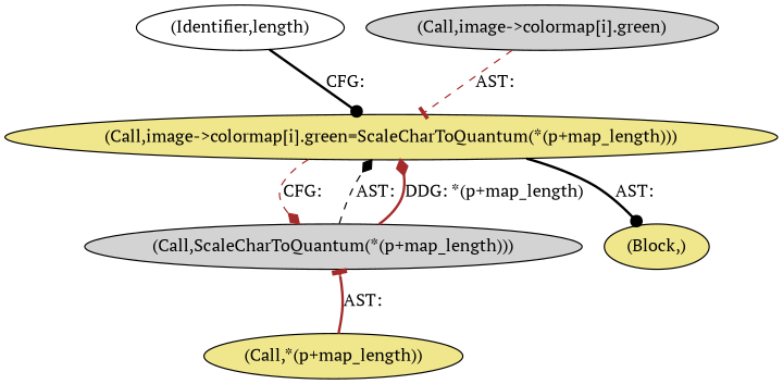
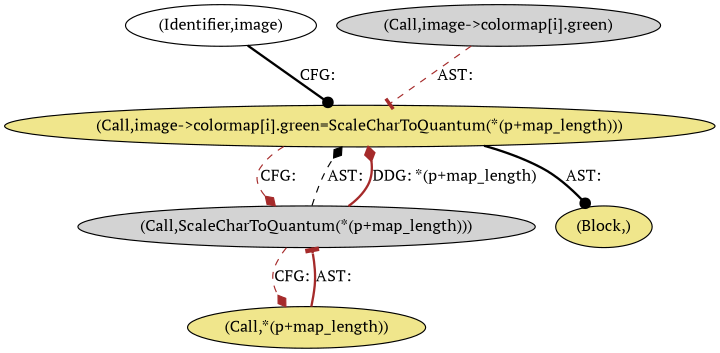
  digraph {
    fontname="PT Serif"
    node [fillcolor=khaki fontname="PT Serif" style=filled]
    edge [arrowhead=diamond color=brown fontname="PT Serif" style=dashed]
    n1 [label="(Call,image->colormap[i].green=ScaleCharToQuantum(*(p+map_length)))"]
    n2 [fillcolor=lightgrey label="(Call,ScaleCharToQuantum(*(p+map_length)))"]
    n3 [label="(Block,)"]
    n4 [label="(Call,*(p+map_length))"]
-   n5 [fillcolor=white label="(Identifier,length)"]
+   n5 [fillcolor=white label="(Identifier,image)"]
    n6 [fillcolor=lightgrey label="(Call,image->colormap[i].green)"]
    n1 -> n2 [label="CFG: "]
    n1 -> n3 [arrowhead=dot color=black label="AST: " style=bold]
    n2 -> n1 [color=black label="AST: "]
    n2 -> n1 [label="DDG: *(p+map_length)" style=bold]
+   n2 -> n4 [label="CFG: "]
    n4 -> n2 [arrowhead=tee label="AST: " style=bold]
    n5 -> n1 [arrowhead=dot color=black label="CFG: " style=bold]
    n6 -> n1 [arrowhead=tee label="AST: "]
  }
